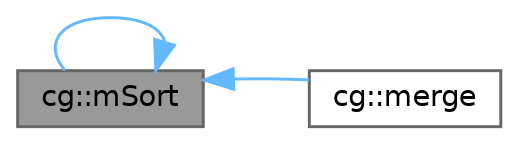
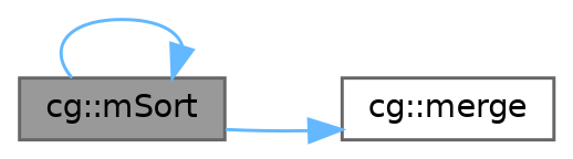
  digraph {
    rankdir=LR
    node [fontname=Helvetica fontsize=10 shape=box style=filled]
    edge [color=steelblue1 fontname=Helvetica fontsize=10 labelfontname=Helvetica labelfontsize=10 style=solid]
    n1 [color=gray40 fillcolor=grey60 fontcolor=black height=0.2 label="cg::mSort" width=0.4]
    n2 [color=grey40 fillcolor=white height=0.2 label="cg::merge" width=0.4]
    n1 -> n1
-   n2 -> n1
+   n1 -> n2
  }
